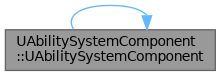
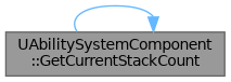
  digraph {
    rankdir=LR
    fontname="DejaVu Sans"
-   n1 [color=gray40 fillcolor=grey60 fontcolor=black fontname="DejaVu Sans" fontsize=10 height=0.2 label="UAbilitySystemComponent\l::UAbilitySystemComponent" shape=box style=filled width=0.4]
+   n1 [color=gray40 fillcolor=grey60 fontcolor=black fontname="DejaVu Sans" fontsize=10 height=0.2 label="UAbilitySystemComponent\l::GetCurrentStackCount" shape=box style=filled width=0.4]
    n1 -> n1 [color=steelblue1 fontname="DejaVu Sans" fontsize=10 labelfontname=Helvetica labelfontsize=10 style=solid]
  }
